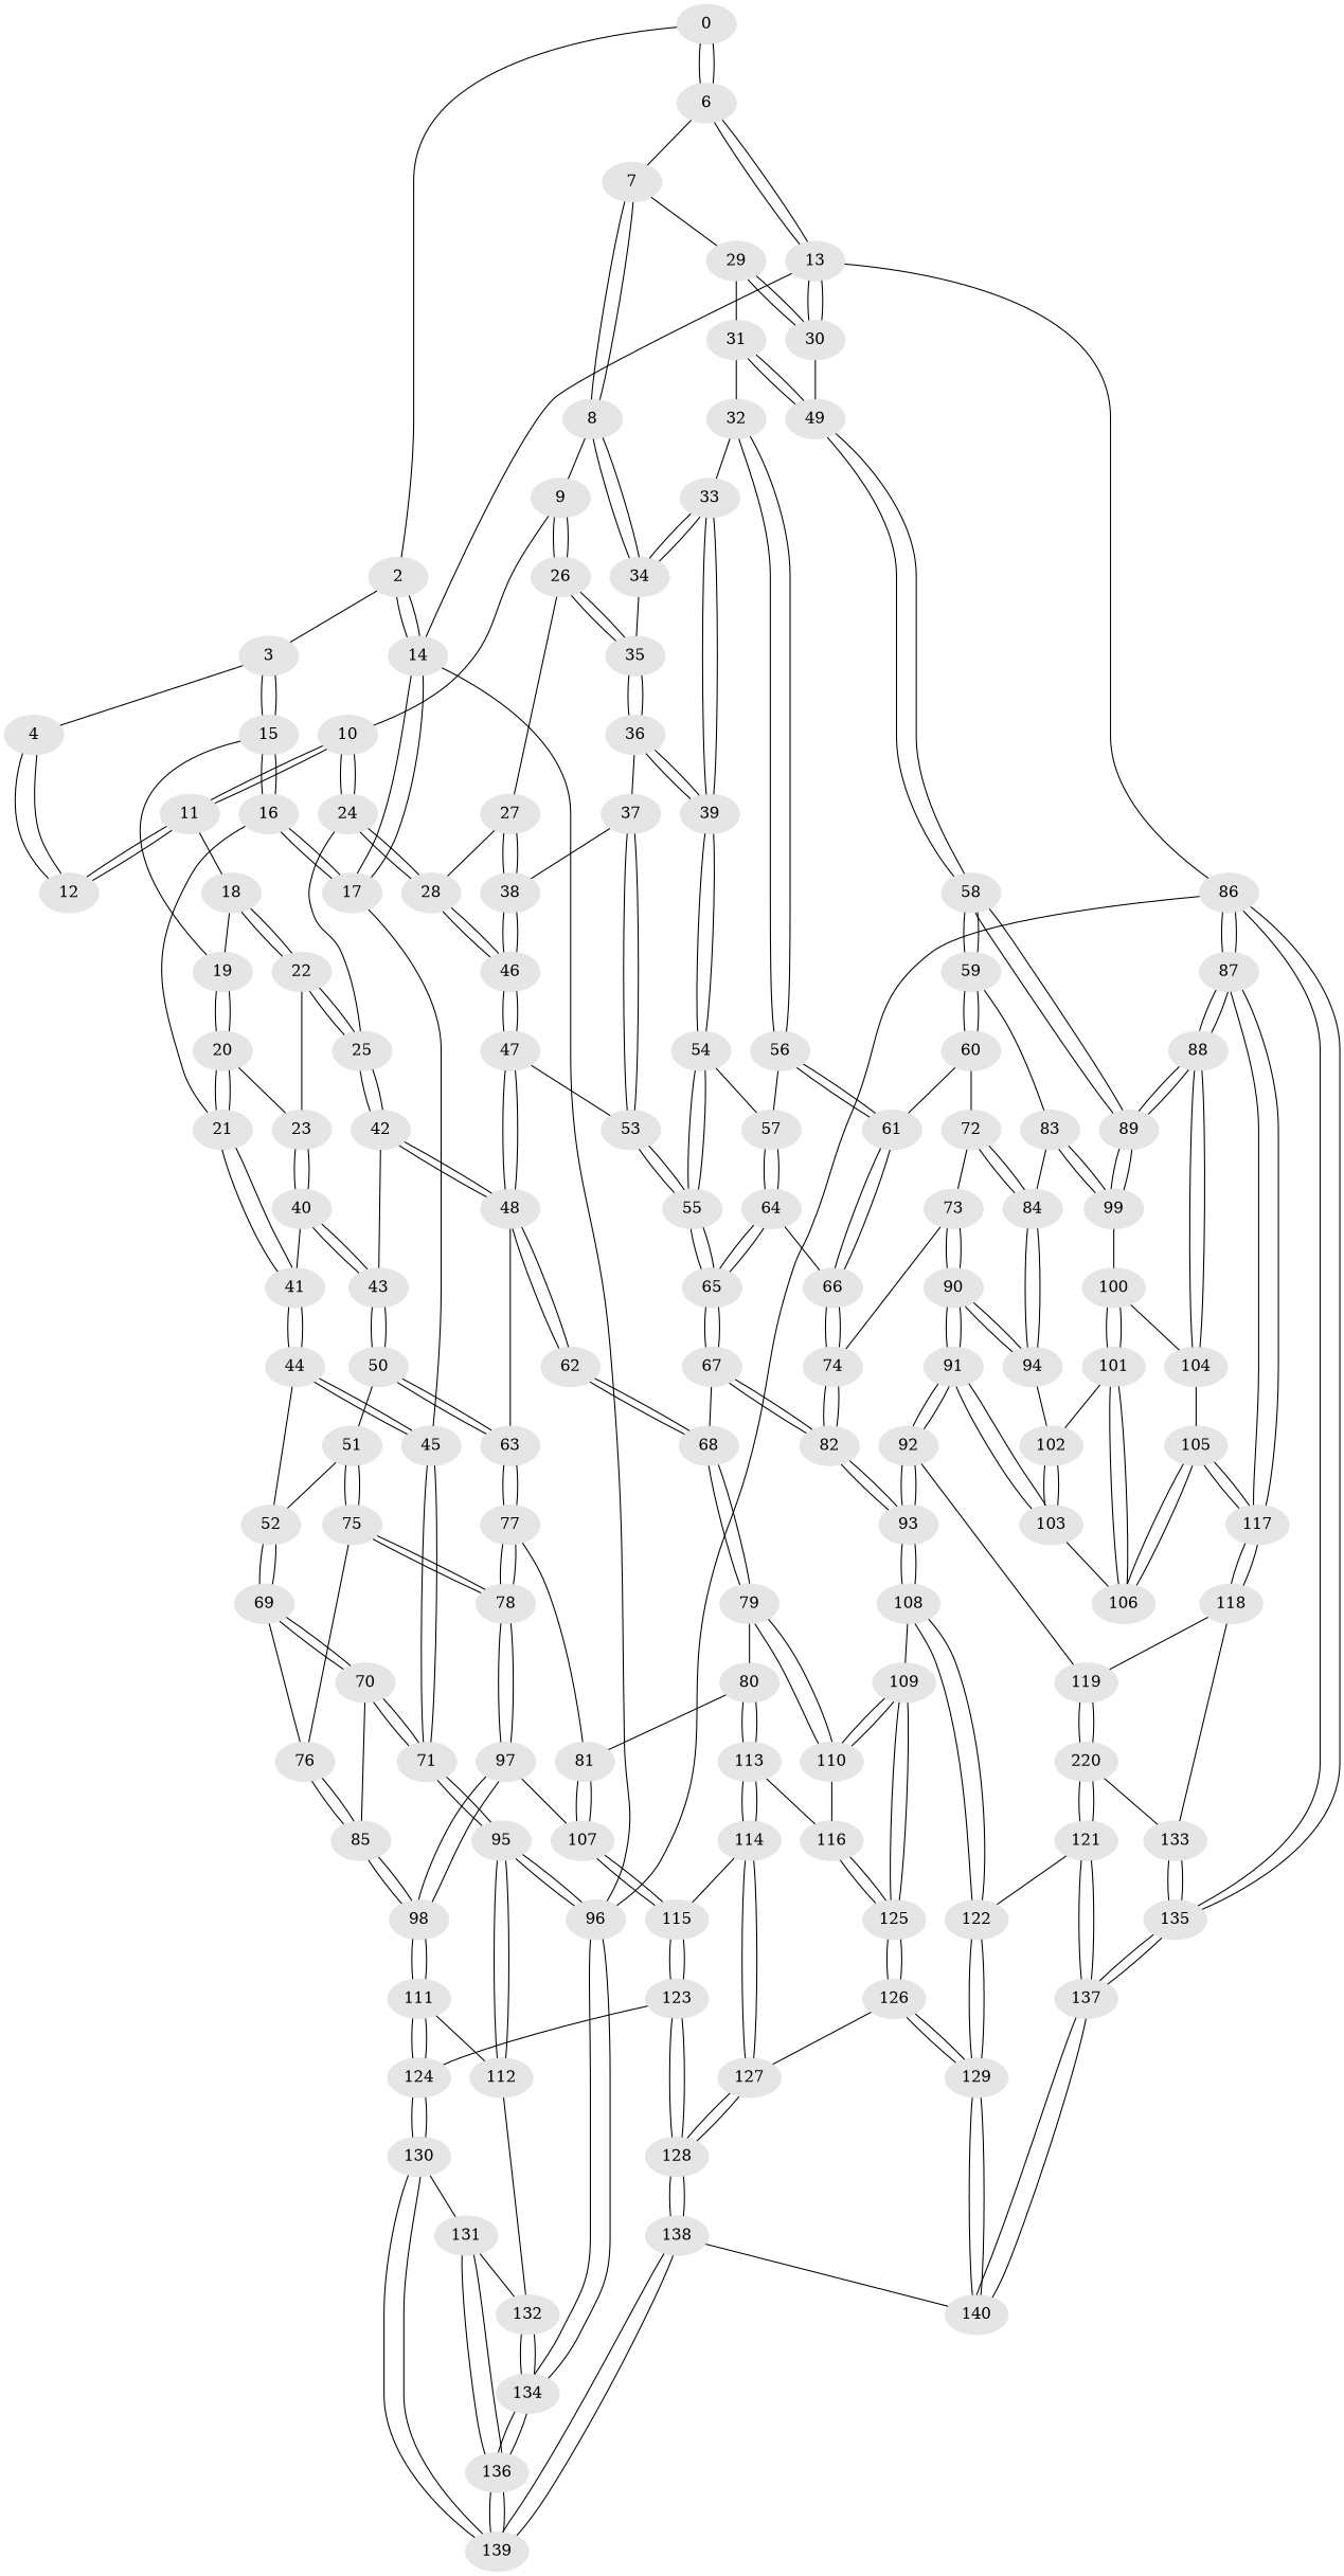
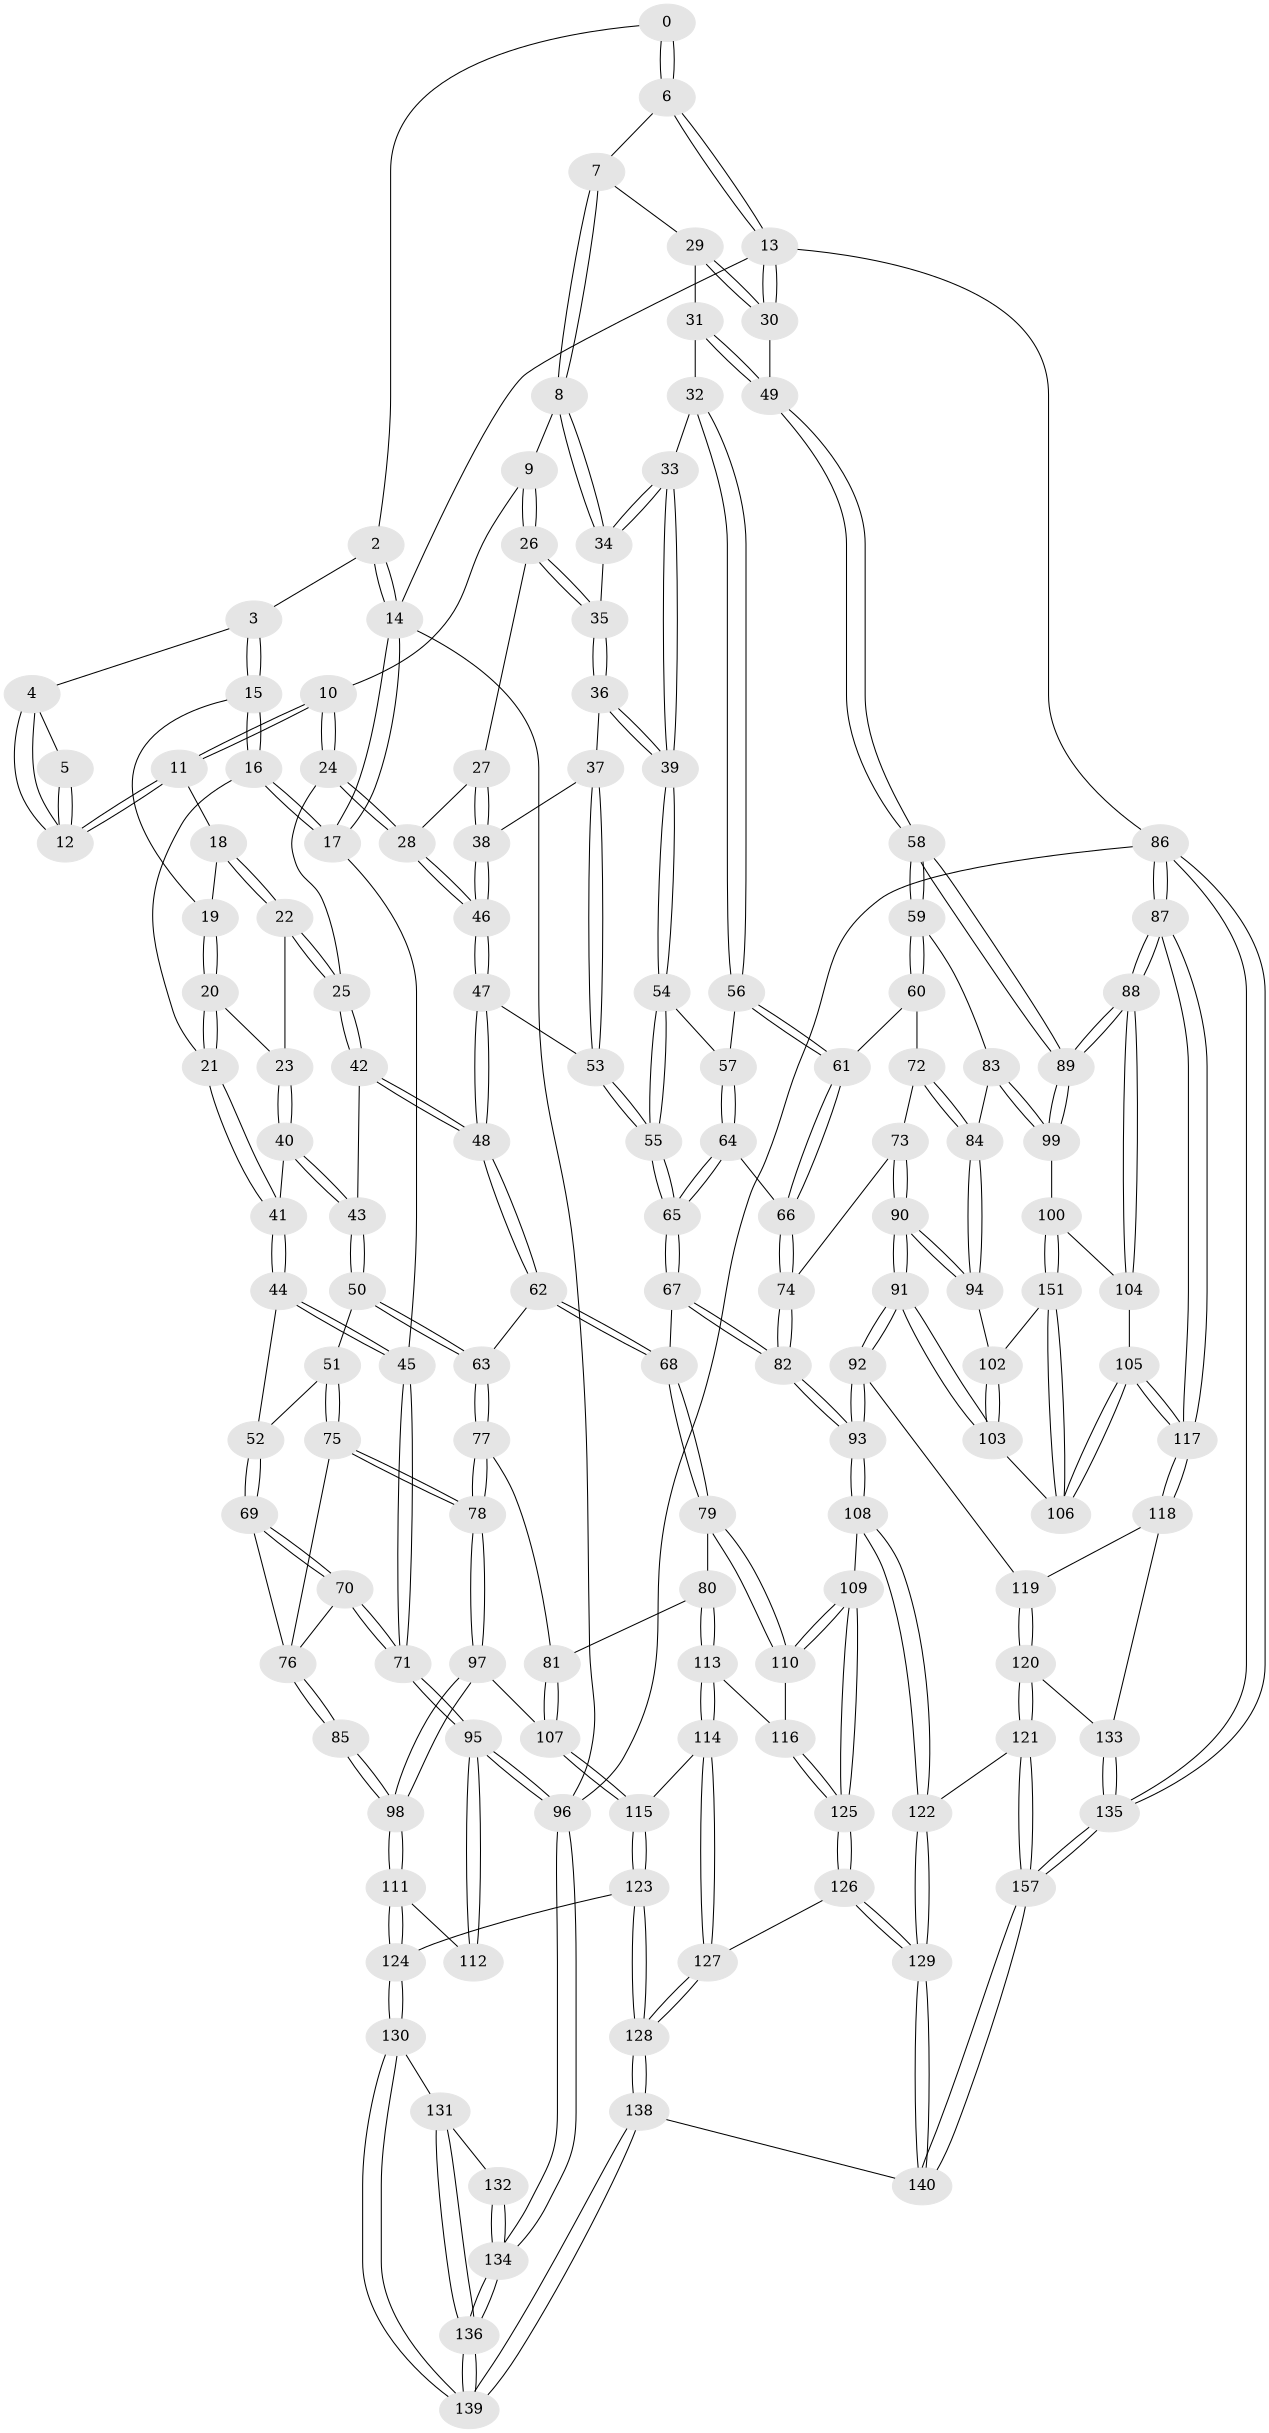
  graph {
    node [color=gray90 style=filled]
    n1 [label=0]
    2
    6
    3
    14
    7
    13
    4
    15
    17
    96
+   5
    12
    16
    19
    8
    29
    30
    86
    9
    34
    31
    10
    26
    35
    11
    24
    27
    18
    25
    28
    22
    49
    87
    135
    45
    134
    21
    20
    41
    71
    23
    40
    44
    42
    43
    46
    48
    38
    36
    47
    32
    58
    33
    56
    39
    57
    61
    54
    37
    53
    55
    50
    52
    62
    51
    63
    69
    95
    68
    59
    89
    75
    77
    76
    78
    70
    65
    64
    67
    66
    60
    83
    99
    72
    84
    73
    74
    79
    81
    82
    93
    80
    110
    85
    98
    112
    90
    94
    91
    97
    107
    113
    116
    114
    115
    108
    100
    102
    111
    88
    117
-   137
+   137 [label=157]
    104
    118
    105
    92
    103
    119
    106
-   120 [label=220]
+   120
    109
    122
    132
    136
    124
-   101
+   101 [label=151]
    123
    125
    129
    126
    130
    127
    128
    133
    121
    140
    138
    131
    139
    n1 -- 2
    n1 -- 6
    n1 -- 6
    2 -- 3
    2 -- 14
    2 -- 14
    6 -- 7
    6 -- 13
    6 -- 13
    3 -- 4
    3 -- 15
    3 -- 15
    14 -- 17
    14 -- 17
    14 -- 96
    7 -- 8
    7 -- 8
    7 -- 29
    13 -- 14
    13 -- 30
    13 -- 30
    13 -- 86
+   4 -- 5
    4 -- 12
    4 -- 12
    15 -- 16
    15 -- 16
    15 -- 19
    17 -- 45
    96 -- 134
    96 -- 134
+   5 -- 12
+   5 -- 12
    16 -- 17
    16 -- 17
    16 -- 21
    19 -- 20
    19 -- 20
    8 -- 9
    8 -- 34
    8 -- 34
    29 -- 30
    29 -- 30
    29 -- 31
    30 -- 49
    86 -- 96
    86 -- 87
    86 -- 87
    86 -- 135
    86 -- 135
    9 -- 10
    9 -- 26
    9 -- 26
    34 -- 35
    31 -- 49
    31 -- 49
    31 -- 32
    10 -- 11
    10 -- 11
    10 -- 24
    10 -- 24
    26 -- 35
    26 -- 35
    26 -- 27
    35 -- 36
    35 -- 36
    11 -- 12
    11 -- 12
    11 -- 18
    24 -- 25
    24 -- 28
    24 -- 28
    27 -- 28
    27 -- 38
    27 -- 38
    18 -- 19
    18 -- 22
    18 -- 22
    25 -- 42
    25 -- 42
    28 -- 46
    28 -- 46
    22 -- 25
    22 -- 25
    22 -- 23
    49 -- 58
    49 -- 58
    87 -- 88
    87 -- 88
    87 -- 117
    87 -- 117
    135 -- 137
    135 -- 137
    45 -- 71
    45 -- 71
    134 -- 136
    134 -- 136
    21 -- 41
    21 -- 41
    20 -- 21
    20 -- 21
    20 -- 23
    41 -- 44
    41 -- 44
    71 -- 95
    71 -- 95
    23 -- 40
    23 -- 40
    40 -- 41
    40 -- 43
    40 -- 43
    44 -- 45
    44 -- 45
    44 -- 52
    42 -- 43
    42 -- 48
    42 -- 48
    43 -- 50
    43 -- 50
    46 -- 47
    46 -- 47
    48 -- 62
    48 -- 62
    38 -- 46
    38 -- 46
    36 -- 39
    36 -- 39
    36 -- 37
    47 -- 48
    47 -- 48
    47 -- 53
    32 -- 33
    32 -- 56
    32 -- 56
    58 -- 59
    58 -- 59
    58 -- 89
    58 -- 89
    33 -- 34
    33 -- 34
    33 -- 39
    33 -- 39
    56 -- 57
    56 -- 61
    56 -- 61
    39 -- 54
    39 -- 54
    57 -- 64
    57 -- 64
    61 -- 66
    61 -- 66
    54 -- 57
    54 -- 55
    54 -- 55
    37 -- 38
    37 -- 53
    37 -- 53
    53 -- 55
    53 -- 55
    55 -- 65
    55 -- 65
    50 -- 51
    50 -- 63
    50 -- 63
    52 -- 69
    52 -- 69
-   48 -- 63
+   62 -- 63
    62 -- 68
    62 -- 68
    51 -- 52
    51 -- 75
    51 -- 75
    63 -- 77
    63 -- 77
    69 -- 76
    69 -- 70
    69 -- 70
    95 -- 96
    95 -- 96
    95 -- 112
    95 -- 112
    68 -- 79
    68 -- 79
    59 -- 60
    59 -- 60
    59 -- 83
    89 -- 99
    89 -- 99
    75 -- 76
    75 -- 78
    75 -- 78
    77 -- 78
    77 -- 78
    77 -- 81
    76 -- 85
    76 -- 85
    78 -- 97
    78 -- 97
    70 -- 71
    70 -- 71
-   70 -- 85
+   70 -- 76
    65 -- 67
    65 -- 67
    64 -- 65
    64 -- 65
    64 -- 66
    67 -- 68
    67 -- 82
    67 -- 82
    66 -- 74
    66 -- 74
    60 -- 61
    60 -- 72
    83 -- 99
    83 -- 99
    83 -- 84
    99 -- 100
    72 -- 84
    72 -- 84
    72 -- 73
    84 -- 94
    84 -- 94
    73 -- 74
    73 -- 90
    73 -- 90
    74 -- 82
    74 -- 82
    79 -- 80
    79 -- 110
    79 -- 110
    81 -- 107
    81 -- 107
    82 -- 93
    82 -- 93
    93 -- 108
    93 -- 108
    80 -- 81
    80 -- 113
    80 -- 113
    110 -- 116
    85 -- 98
    85 -- 98
    98 -- 111
    98 -- 111
-   112 -- 132
    90 -- 94
    90 -- 94
    90 -- 91
    90 -- 91
    94 -- 102
    91 -- 92
    91 -- 92
    91 -- 103
    91 -- 103
    97 -- 98
    97 -- 98
    97 -- 107
    107 -- 115
    107 -- 115
    113 -- 116
    113 -- 114
    113 -- 114
    116 -- 125
    116 -- 125
    114 -- 115
    114 -- 127
    114 -- 127
    115 -- 123
    115 -- 123
    108 -- 109
    108 -- 122
    108 -- 122
    100 -- 104
    100 -- 101
    100 -- 101
    102 -- 103
    102 -- 103
    111 -- 112
    111 -- 124
    111 -- 124
    88 -- 89
    88 -- 89
    88 -- 104
    88 -- 104
    117 -- 118
    117 -- 118
    137 -- 140
    137 -- 140
    104 -- 105
    118 -- 119
    118 -- 133
    105 -- 117
    105 -- 117
    105 -- 106
    105 -- 106
    92 -- 93
    92 -- 93
    92 -- 119
    103 -- 106
    119 -- 120
    119 -- 120
    120 -- 133
    120 -- 121
    120 -- 121
    109 -- 110
    109 -- 110
    109 -- 125
    109 -- 125
    122 -- 129
    122 -- 129
    132 -- 134
    132 -- 134
    136 -- 139
    136 -- 139
    124 -- 130
    124 -- 130
    101 -- 102
    101 -- 106
    101 -- 106
    123 -- 124
    123 -- 128
    123 -- 128
    125 -- 126
    125 -- 126
    129 -- 140
    129 -- 140
    126 -- 129
    126 -- 129
    126 -- 127
    130 -- 131
    130 -- 139
    130 -- 139
    127 -- 128
    127 -- 128
    128 -- 138
    128 -- 138
    133 -- 135
    133 -- 135
    121 -- 137
    121 -- 137
    121 -- 122
    138 -- 140
    138 -- 139
    138 -- 139
    131 -- 132
    131 -- 136
    131 -- 136
  }
